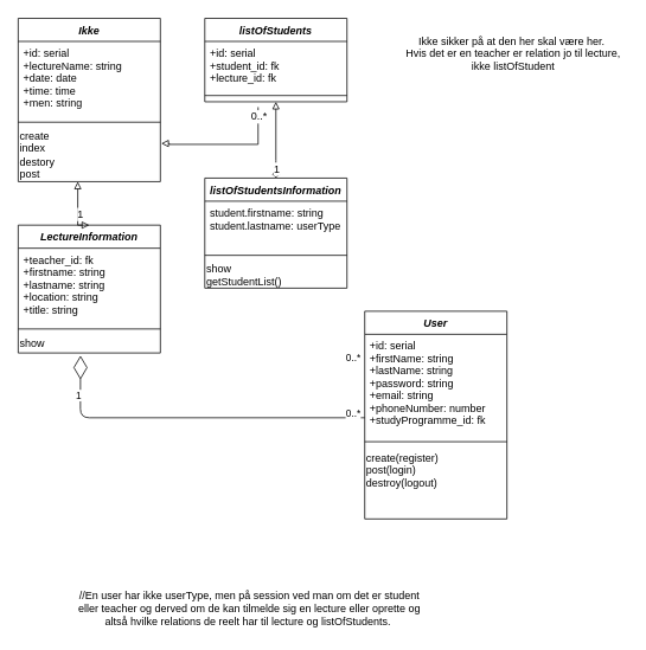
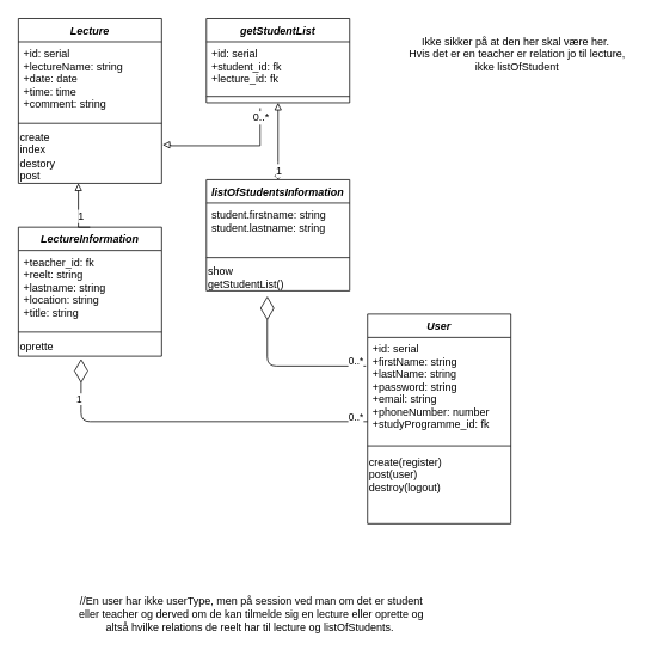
  <mxCell id="0" />
  <mxCell id="1" parent="0" />
- <mxCell id="2" value="Ikke" style="swimlane;fontStyle=3;align=center;verticalAlign=top;childLayout=stackLayout;horizontal=1;startSize=26;horizontalStack=0;resizeParent=1;resizeParentMax=0;resizeLast=0;collapsible=1;marginBottom=0;" parent="1" vertex="1"><mxGeometry x="20" y="20" width="160" height="184" as="geometry"><mxRectangle x="350" y="29" width="70" height="26" as="alternateBounds" /></mxGeometry></mxCell>
- <mxCell id="3" value="+id: serial&#10;+lectureName: string&#10;+date: date&#10;+time: time&#10;+men: string&#10;" style="text;strokeColor=none;fillColor=none;align=left;verticalAlign=top;spacingLeft=4;spacingRight=4;overflow=hidden;rotatable=0;points=[[0,0.5],[1,0.5]];portConstraint=eastwest;" parent="2" vertex="1"><mxGeometry y="26" width="160" height="84" as="geometry" /></mxCell>
+ <mxCell id="2" value="Lecture" style="swimlane;fontStyle=3;align=center;verticalAlign=top;childLayout=stackLayout;horizontal=1;startSize=26;horizontalStack=0;resizeParent=1;resizeParentMax=0;resizeLast=0;collapsible=1;marginBottom=0;" parent="1" vertex="1"><mxGeometry x="20" y="20" width="160" height="184" as="geometry"><mxRectangle x="350" y="29" width="70" height="26" as="alternateBounds" /></mxGeometry></mxCell>
+ <mxCell id="3" value="+id: serial&#10;+lectureName: string&#10;+date: date&#10;+time: time&#10;+comment: string&#10;" style="text;strokeColor=none;fillColor=none;align=left;verticalAlign=top;spacingLeft=4;spacingRight=4;overflow=hidden;rotatable=0;points=[[0,0.5],[1,0.5]];portConstraint=eastwest;" parent="2" vertex="1"><mxGeometry y="26" width="160" height="84" as="geometry" /></mxCell>
  <mxCell id="4" value="" style="line;strokeWidth=1;fillColor=none;align=left;verticalAlign=middle;spacingTop=-1;spacingLeft=3;spacingRight=3;rotatable=0;labelPosition=right;points=[];portConstraint=eastwest;" parent="2" vertex="1"><mxGeometry y="110" width="160" height="14" as="geometry" /></mxCell>
  <mxCell id="5" value="&lt;div&gt;&lt;span&gt;create&lt;/span&gt;&lt;/div&gt;&lt;div&gt;&lt;span&gt;index&lt;/span&gt;&lt;br&gt;&lt;/div&gt;&lt;div&gt;&lt;span&gt;destory&lt;/span&gt;&lt;/div&gt;&lt;div&gt;&lt;span&gt;post&lt;/span&gt;&lt;/div&gt;" style="text;html=1;align=left;verticalAlign=middle;resizable=0;points=[];autosize=1;" parent="2" vertex="1"><mxGeometry y="124" width="160" height="60" as="geometry" /></mxCell>
  <mxCell id="6" value="" style="edgeStyle=orthogonalEdgeStyle;rounded=0;orthogonalLoop=1;jettySize=auto;html=1;startArrow=block;startFill=0;endArrow=diamond;endFill=0;entryX=0.5;entryY=0;entryDx=0;entryDy=0;exitX=0.5;exitY=1;exitDx=0;exitDy=0;" parent="1" target="19" edge="1" source="16"><mxGeometry relative="1" as="geometry"><Array as="points"><mxPoint x="310" y="180" /><mxPoint x="310" y="180" /></Array><mxPoint x="180" y="535" as="sourcePoint" /><mxPoint x="218" y="350" as="targetPoint" /></mxGeometry></mxCell>
  <mxCell id="7" value="1" style="text;html=1;align=center;verticalAlign=middle;resizable=0;points=[];;labelBackgroundColor=#ffffff;" parent="6" vertex="1" connectable="0"><mxGeometry x="0.835" relative="1" as="geometry"><mxPoint y="-4" as="offset" /></mxGeometry></mxCell>
  <mxCell id="8" value="//En user har ikke userType, men på session ved man om det er student &lt;br&gt;eller teacher og derved om de kan tilmelde sig en lecture eller oprette og&lt;br&gt;altså hvilke relations de reelt har til lecture og listOfStudents.&amp;nbsp;" style="text;html=1;align=center;verticalAlign=middle;resizable=0;points=[];autosize=1;" parent="1" vertex="1"><mxGeometry x="80" y="660" width="400" height="50" as="geometry" /></mxCell>
  <mxCell id="9" value="Ikke sikker på at den her skal være her.&lt;br&gt;&amp;nbsp;Hvis det er en teacher er relation jo til lecture,&lt;br&gt;&amp;nbsp;ikke listOfStudent" style="text;html=1;align=center;verticalAlign=middle;resizable=0;points=[];autosize=1;" parent="1" vertex="1"><mxGeometry x="445" y="35" width="260" height="50" as="geometry" /></mxCell>
  <mxCell id="10" value="LectureInformation" style="swimlane;fontStyle=3;align=center;verticalAlign=top;childLayout=stackLayout;horizontal=1;startSize=26;horizontalStack=0;resizeParent=1;resizeParentMax=0;resizeLast=0;collapsible=1;marginBottom=0;" vertex="1" parent="1"><mxGeometry x="20" y="253" width="160" height="144" as="geometry"><mxRectangle x="350" y="29" width="70" height="26" as="alternateBounds" /></mxGeometry></mxCell>
- <mxCell id="11" value="+teacher_id: fk&#10;+firstname: string&#10;+lastname: string&#10;+location: string&#10;+title: string&#10;" style="text;strokeColor=none;fillColor=none;align=left;verticalAlign=top;spacingLeft=4;spacingRight=4;overflow=hidden;rotatable=0;points=[[0,0.5],[1,0.5]];portConstraint=eastwest;" vertex="1" parent="10"><mxGeometry y="26" width="160" height="84" as="geometry" /></mxCell>
+ <mxCell id="11" value="+teacher_id: fk&#10;+reelt: string&#10;+lastname: string&#10;+location: string&#10;+title: string&#10;" style="text;strokeColor=none;fillColor=none;align=left;verticalAlign=top;spacingLeft=4;spacingRight=4;overflow=hidden;rotatable=0;points=[[0,0.5],[1,0.5]];portConstraint=eastwest;" vertex="1" parent="10"><mxGeometry y="26" width="160" height="84" as="geometry" /></mxCell>
  <mxCell id="12" value="" style="line;strokeWidth=1;fillColor=none;align=left;verticalAlign=middle;spacingTop=-1;spacingLeft=3;spacingRight=3;rotatable=0;labelPosition=right;points=[];portConstraint=eastwest;" vertex="1" parent="10"><mxGeometry y="110" width="160" height="14" as="geometry" /></mxCell>
- <mxCell id="13" value="&lt;div&gt;show&lt;/div&gt;" style="text;html=1;align=left;verticalAlign=middle;resizable=0;points=[];autosize=1;" vertex="1" parent="10"><mxGeometry y="124" width="160" height="20" as="geometry" /></mxCell>
- <mxCell id="14" value="" style="edgeStyle=orthogonalEdgeStyle;rounded=0;orthogonalLoop=1;jettySize=auto;html=1;startArrow=block;startFill=0;endArrow=block;endFill=0;entryX=0.5;entryY=0;entryDx=0;entryDy=0;exitX=0.419;exitY=1;exitDx=0;exitDy=0;exitPerimeter=0;" edge="1" parent="1" source="5" target="10"><mxGeometry relative="1" as="geometry"><Array as="points"><mxPoint x="87" y="253" /></Array><mxPoint x="180" y="515" as="sourcePoint" /><mxPoint x="218" y="330" as="targetPoint" /></mxGeometry></mxCell>
+ <mxCell id="13" value="&lt;div&gt;oprette&lt;/div&gt;" style="text;html=1;align=left;verticalAlign=middle;resizable=0;points=[];autosize=1;" vertex="1" parent="10"><mxGeometry y="124" width="160" height="20" as="geometry" /></mxCell>
+ <mxCell id="14" value="" style="edgeStyle=orthogonalEdgeStyle;rounded=0;orthogonalLoop=1;jettySize=auto;html=1;startArrow=block;startFill=0;endArrow=none;endFill=0;entryX=0.5;entryY=0;entryDx=0;entryDy=0;exitX=0.419;exitY=1;exitDx=0;exitDy=0;exitPerimeter=0;" edge="1" parent="1" source="5" target="10"><mxGeometry relative="1" as="geometry"><Array as="points"><mxPoint x="87" y="253" /></Array><mxPoint x="180" y="515" as="sourcePoint" /><mxPoint x="218" y="330" as="targetPoint" /></mxGeometry></mxCell>
  <mxCell id="15" value="1" style="text;html=1;align=center;verticalAlign=middle;resizable=0;points=[];;labelBackgroundColor=#ffffff;" vertex="1" connectable="0" parent="14"><mxGeometry x="0.835" relative="1" as="geometry"><mxPoint x="-5" y="-13" as="offset" /></mxGeometry></mxCell>
- <mxCell id="16" value="listOfStudents" style="swimlane;fontStyle=3;align=center;verticalAlign=top;childLayout=stackLayout;horizontal=1;startSize=26;horizontalStack=0;resizeParent=1;resizeParentMax=0;resizeLast=0;collapsible=1;marginBottom=0;" parent="1" vertex="1"><mxGeometry x="230" y="20" width="160" height="94" as="geometry"><mxRectangle x="350" y="29" width="70" height="26" as="alternateBounds" /></mxGeometry></mxCell>
+ <mxCell id="16" value="getStudentList" style="swimlane;fontStyle=3;align=center;verticalAlign=top;childLayout=stackLayout;horizontal=1;startSize=26;horizontalStack=0;resizeParent=1;resizeParentMax=0;resizeLast=0;collapsible=1;marginBottom=0;" parent="1" vertex="1"><mxGeometry x="230" y="20" width="160" height="94" as="geometry"><mxRectangle x="350" y="29" width="70" height="26" as="alternateBounds" /></mxGeometry></mxCell>
  <mxCell id="17" value="+id: serial&#10;+student_id: fk&#10;+lecture_id: fk&#10;&#10;" style="text;strokeColor=none;fillColor=none;align=left;verticalAlign=top;spacingLeft=4;spacingRight=4;overflow=hidden;rotatable=0;points=[[0,0.5],[1,0.5]];portConstraint=eastwest;" parent="16" vertex="1"><mxGeometry y="26" width="160" height="54" as="geometry" /></mxCell>
  <mxCell id="18" value="" style="line;strokeWidth=1;fillColor=none;align=left;verticalAlign=middle;spacingTop=-1;spacingLeft=3;spacingRight=3;rotatable=0;labelPosition=right;points=[];portConstraint=eastwest;" parent="16" vertex="1"><mxGeometry y="80" width="160" height="14" as="geometry" /></mxCell>
  <mxCell id="19" value="listOfStudentsInformation" style="swimlane;fontStyle=3;align=center;verticalAlign=top;childLayout=stackLayout;horizontal=1;startSize=26;horizontalStack=0;resizeParent=1;resizeParentMax=0;resizeLast=0;collapsible=1;marginBottom=0;" vertex="1" parent="1"><mxGeometry x="230" y="200" width="160" height="124" as="geometry"><mxRectangle x="350" y="29" width="70" height="26" as="alternateBounds" /></mxGeometry></mxCell>
- <mxCell id="20" value="student.firstname: string&#10;student.lastname: userType" style="text;strokeColor=none;fillColor=none;align=left;verticalAlign=top;spacingLeft=4;spacingRight=4;overflow=hidden;rotatable=0;points=[[0,0.5],[1,0.5]];portConstraint=eastwest;" vertex="1" parent="19"><mxGeometry y="26" width="160" height="54" as="geometry" /></mxCell>
+ <mxCell id="20" value="student.firstname: string&#10;student.lastname: string" style="text;strokeColor=none;fillColor=none;align=left;verticalAlign=top;spacingLeft=4;spacingRight=4;overflow=hidden;rotatable=0;points=[[0,0.5],[1,0.5]];portConstraint=eastwest;" vertex="1" parent="19"><mxGeometry y="26" width="160" height="54" as="geometry" /></mxCell>
  <mxCell id="21" value="" style="line;strokeWidth=1;fillColor=none;align=left;verticalAlign=middle;spacingTop=-1;spacingLeft=3;spacingRight=3;rotatable=0;labelPosition=right;points=[];portConstraint=eastwest;" vertex="1" parent="19"><mxGeometry y="80" width="160" height="14" as="geometry" /></mxCell>
  <mxCell id="22" value="&lt;div&gt;show&lt;/div&gt;&lt;div&gt;getStudentList()&lt;/div&gt;" style="text;html=1;align=left;verticalAlign=middle;resizable=0;points=[];autosize=1;" vertex="1" parent="19"><mxGeometry y="94" width="160" height="30" as="geometry" /></mxCell>
  <mxCell id="23" value="" style="edgeStyle=orthogonalEdgeStyle;rounded=0;orthogonalLoop=1;jettySize=auto;html=1;startArrow=block;startFill=0;endArrow=none;endFill=0;exitX=1.006;exitY=0.283;exitDx=0;exitDy=0;exitPerimeter=0;" edge="1" parent="1" source="5"><mxGeometry relative="1" as="geometry"><Array as="points"><mxPoint x="190" y="161" /><mxPoint x="190" y="162" /><mxPoint x="290" y="162" /></Array><mxPoint x="330" y="142" as="sourcePoint" /><mxPoint x="290" y="120" as="targetPoint" /></mxGeometry></mxCell>
  <mxCell id="24" value="0..*" style="text;html=1;align=center;verticalAlign=middle;resizable=0;points=[];;labelBackgroundColor=#ffffff;" vertex="1" connectable="0" parent="23"><mxGeometry x="0.835" relative="1" as="geometry"><mxPoint y="-3.04" as="offset" /></mxGeometry></mxCell>
  <mxCell id="25" value="User" style="swimlane;fontStyle=3;align=center;verticalAlign=top;childLayout=stackLayout;horizontal=1;startSize=26;horizontalStack=0;resizeParent=1;resizeParentMax=0;resizeLast=0;collapsible=1;marginBottom=0;" parent="1" vertex="1"><mxGeometry x="410" y="350" width="160" height="234" as="geometry"><mxRectangle x="350" y="29" width="70" height="26" as="alternateBounds" /></mxGeometry></mxCell>
  <mxCell id="26" value="+id: serial&#10;+firstName: string&#10;+lastName: string&#10;+password: string&#10;+email: string&#10;+phoneNumber: number&#10;+studyProgramme_id: fk&#10;&#10;" style="text;strokeColor=none;fillColor=none;align=left;verticalAlign=top;spacingLeft=4;spacingRight=4;overflow=hidden;rotatable=0;points=[[0,0.5],[1,0.5]];portConstraint=eastwest;" parent="25" vertex="1"><mxGeometry y="26" width="160" height="114" as="geometry" /></mxCell>
  <mxCell id="27" value="" style="line;strokeWidth=1;fillColor=none;align=left;verticalAlign=middle;spacingTop=-1;spacingLeft=3;spacingRight=3;rotatable=0;labelPosition=right;points=[];portConstraint=eastwest;" parent="25" vertex="1"><mxGeometry y="140" width="160" height="14" as="geometry" /></mxCell>
- <mxCell id="28" value="&lt;div&gt;&lt;span&gt;create(register)&lt;/span&gt;&lt;/div&gt;&lt;div&gt;&lt;span&gt;post(login)&lt;/span&gt;&lt;/div&gt;&lt;div&gt;destroy(logout)&lt;/div&gt;&lt;div&gt;&lt;br&gt;&lt;/div&gt;&lt;div&gt;&lt;br&gt;&lt;/div&gt;" style="text;html=1;align=left;verticalAlign=middle;resizable=0;points=[];autosize=1;" parent="25" vertex="1"><mxGeometry y="154" width="160" height="80" as="geometry" /></mxCell>
+ <mxCell id="28" value="&lt;div&gt;&lt;span&gt;create(register)&lt;/span&gt;&lt;/div&gt;&lt;div&gt;&lt;span&gt;post(user)&lt;/span&gt;&lt;/div&gt;&lt;div&gt;destroy(logout)&lt;/div&gt;&lt;div&gt;&lt;br&gt;&lt;/div&gt;&lt;div&gt;&lt;br&gt;&lt;/div&gt;" style="text;html=1;align=left;verticalAlign=middle;resizable=0;points=[];autosize=1;" parent="25" vertex="1"><mxGeometry y="154" width="160" height="80" as="geometry" /></mxCell>
+ <mxCell id="29" value="" style="endArrow=diamondThin;endFill=0;endSize=24;html=1;entryX=0.425;entryY=1.2;entryDx=0;entryDy=0;entryPerimeter=0;exitX=-0.012;exitY=0.281;exitDx=0;exitDy=0;exitPerimeter=0;" edge="1" parent="1" source="26" target="22"><mxGeometry width="160" relative="1" as="geometry"><mxPoint x="210" y="380" as="sourcePoint" /><mxPoint x="370" y="380" as="targetPoint" /><Array as="points"><mxPoint x="298" y="408" /></Array></mxGeometry></mxCell>
  <mxCell id="30" value="0..*" style="edgeLabel;html=1;align=center;verticalAlign=middle;resizable=0;points=[];" vertex="1" connectable="0" parent="1"><mxGeometry x="400" y="442" as="geometry"><mxPoint x="-4" y="-40" as="offset" /></mxGeometry></mxCell>
  <mxCell id="31" value="" style="endArrow=diamondThin;endFill=0;endSize=24;html=1;entryX=0.438;entryY=1.15;entryDx=0;entryDy=0;entryPerimeter=0;" edge="1" parent="1" target="13"><mxGeometry width="160" relative="1" as="geometry"><mxPoint x="410" y="470" as="sourcePoint" /><mxPoint x="310" y="380" as="targetPoint" /><Array as="points"><mxPoint x="90" y="470" /></Array></mxGeometry></mxCell>
  <mxCell id="32" value="1" style="edgeLabel;html=1;align=center;verticalAlign=middle;resizable=0;points=[];" vertex="1" connectable="0" parent="31"><mxGeometry x="0.65" y="-24" relative="1" as="geometry"><mxPoint x="-27" y="-24" as="offset" /></mxGeometry></mxCell>
  <mxCell id="33" value="0..*" style="edgeLabel;html=1;align=center;verticalAlign=middle;resizable=0;points=[];" vertex="1" connectable="0" parent="1"><mxGeometry x="400" y="504" as="geometry"><mxPoint x="-4" y="-40" as="offset" /></mxGeometry></mxCell>
